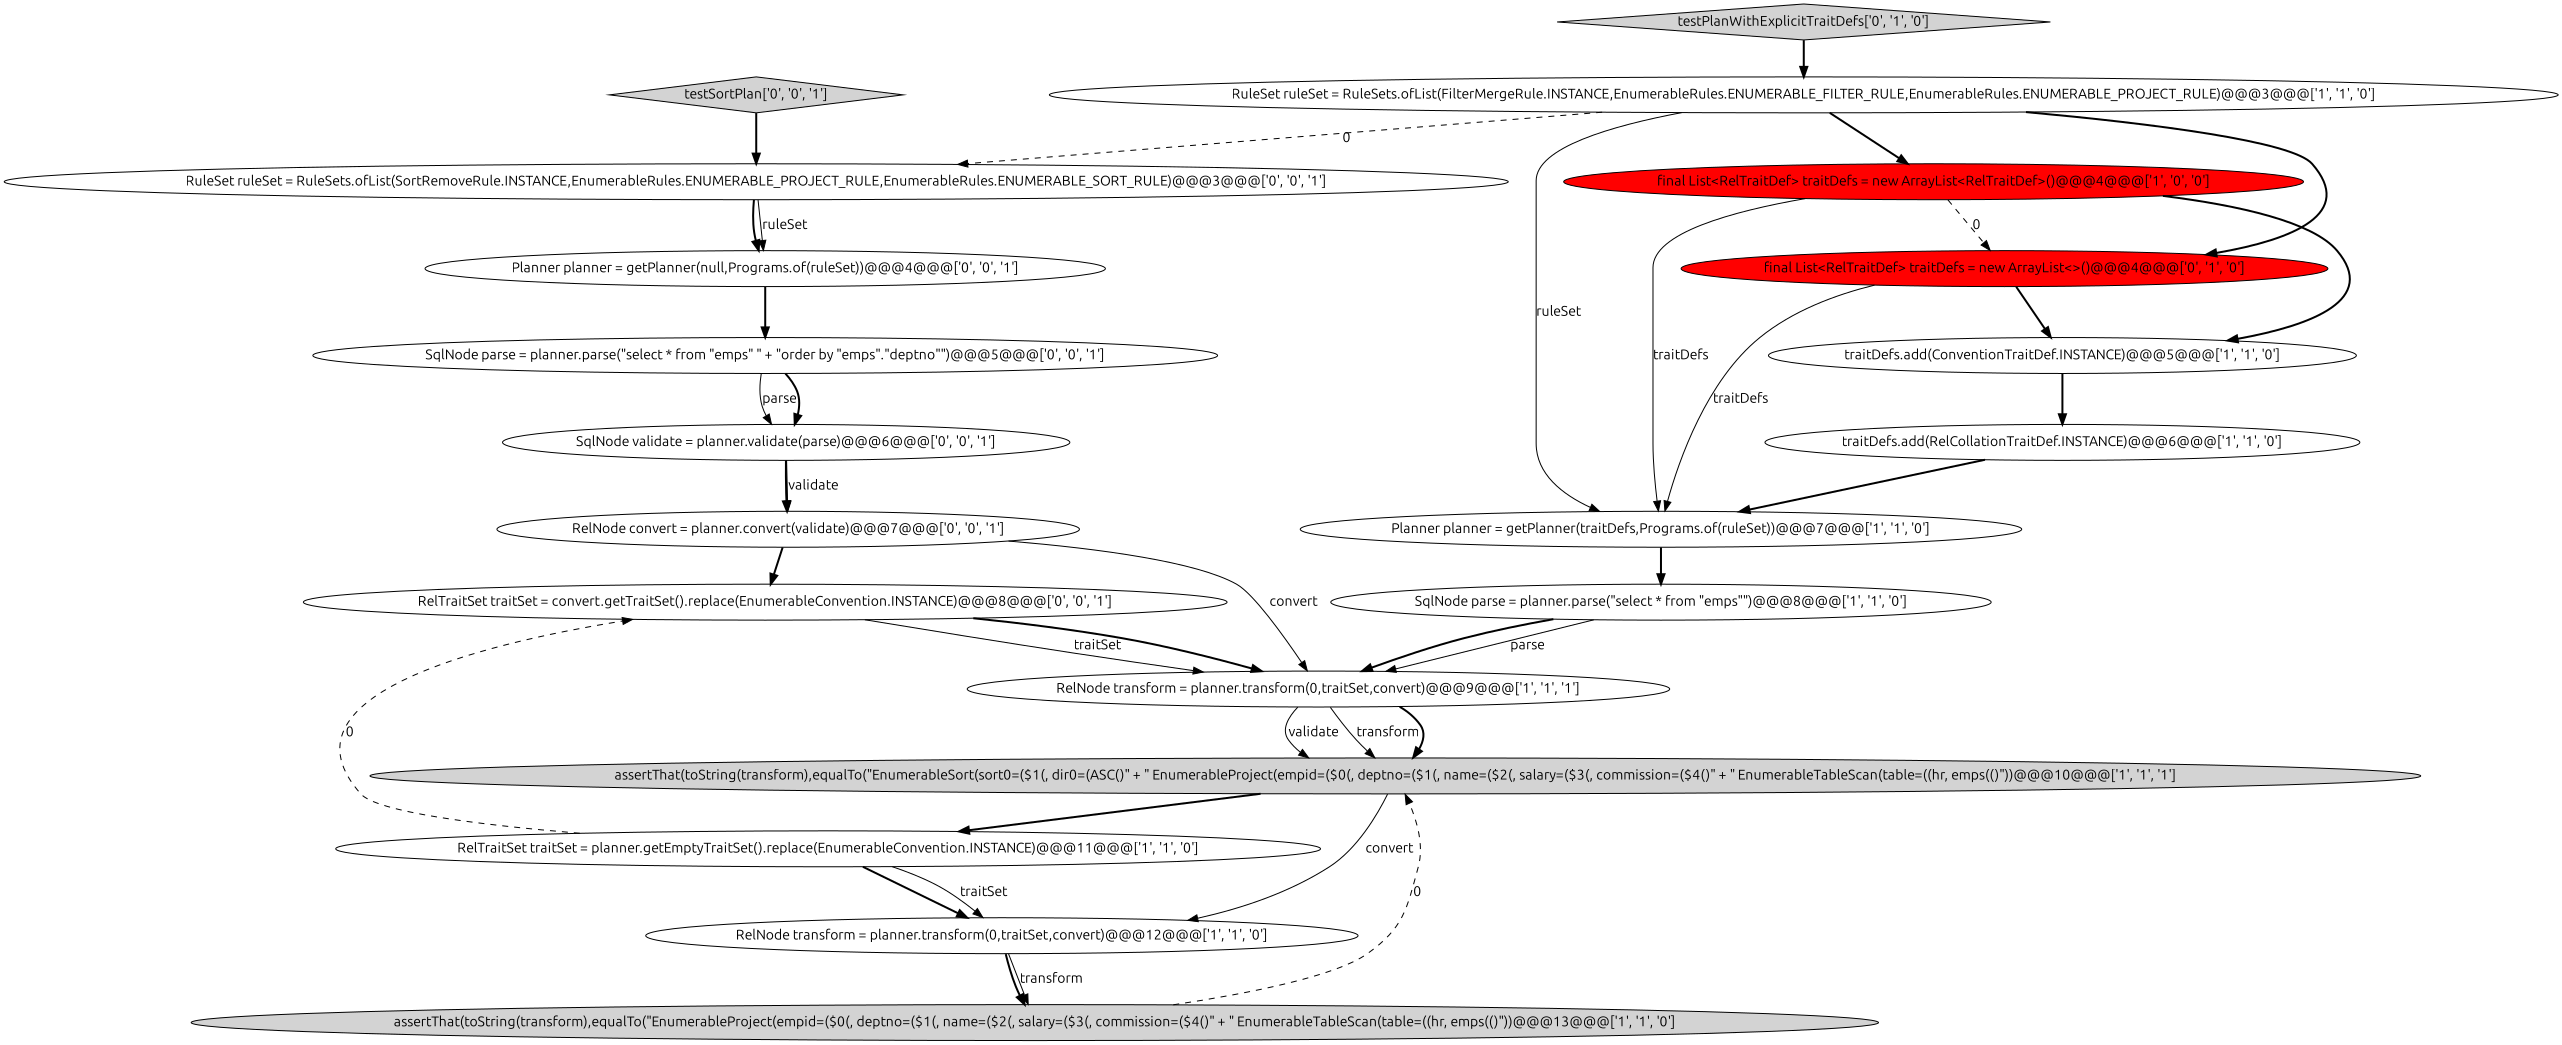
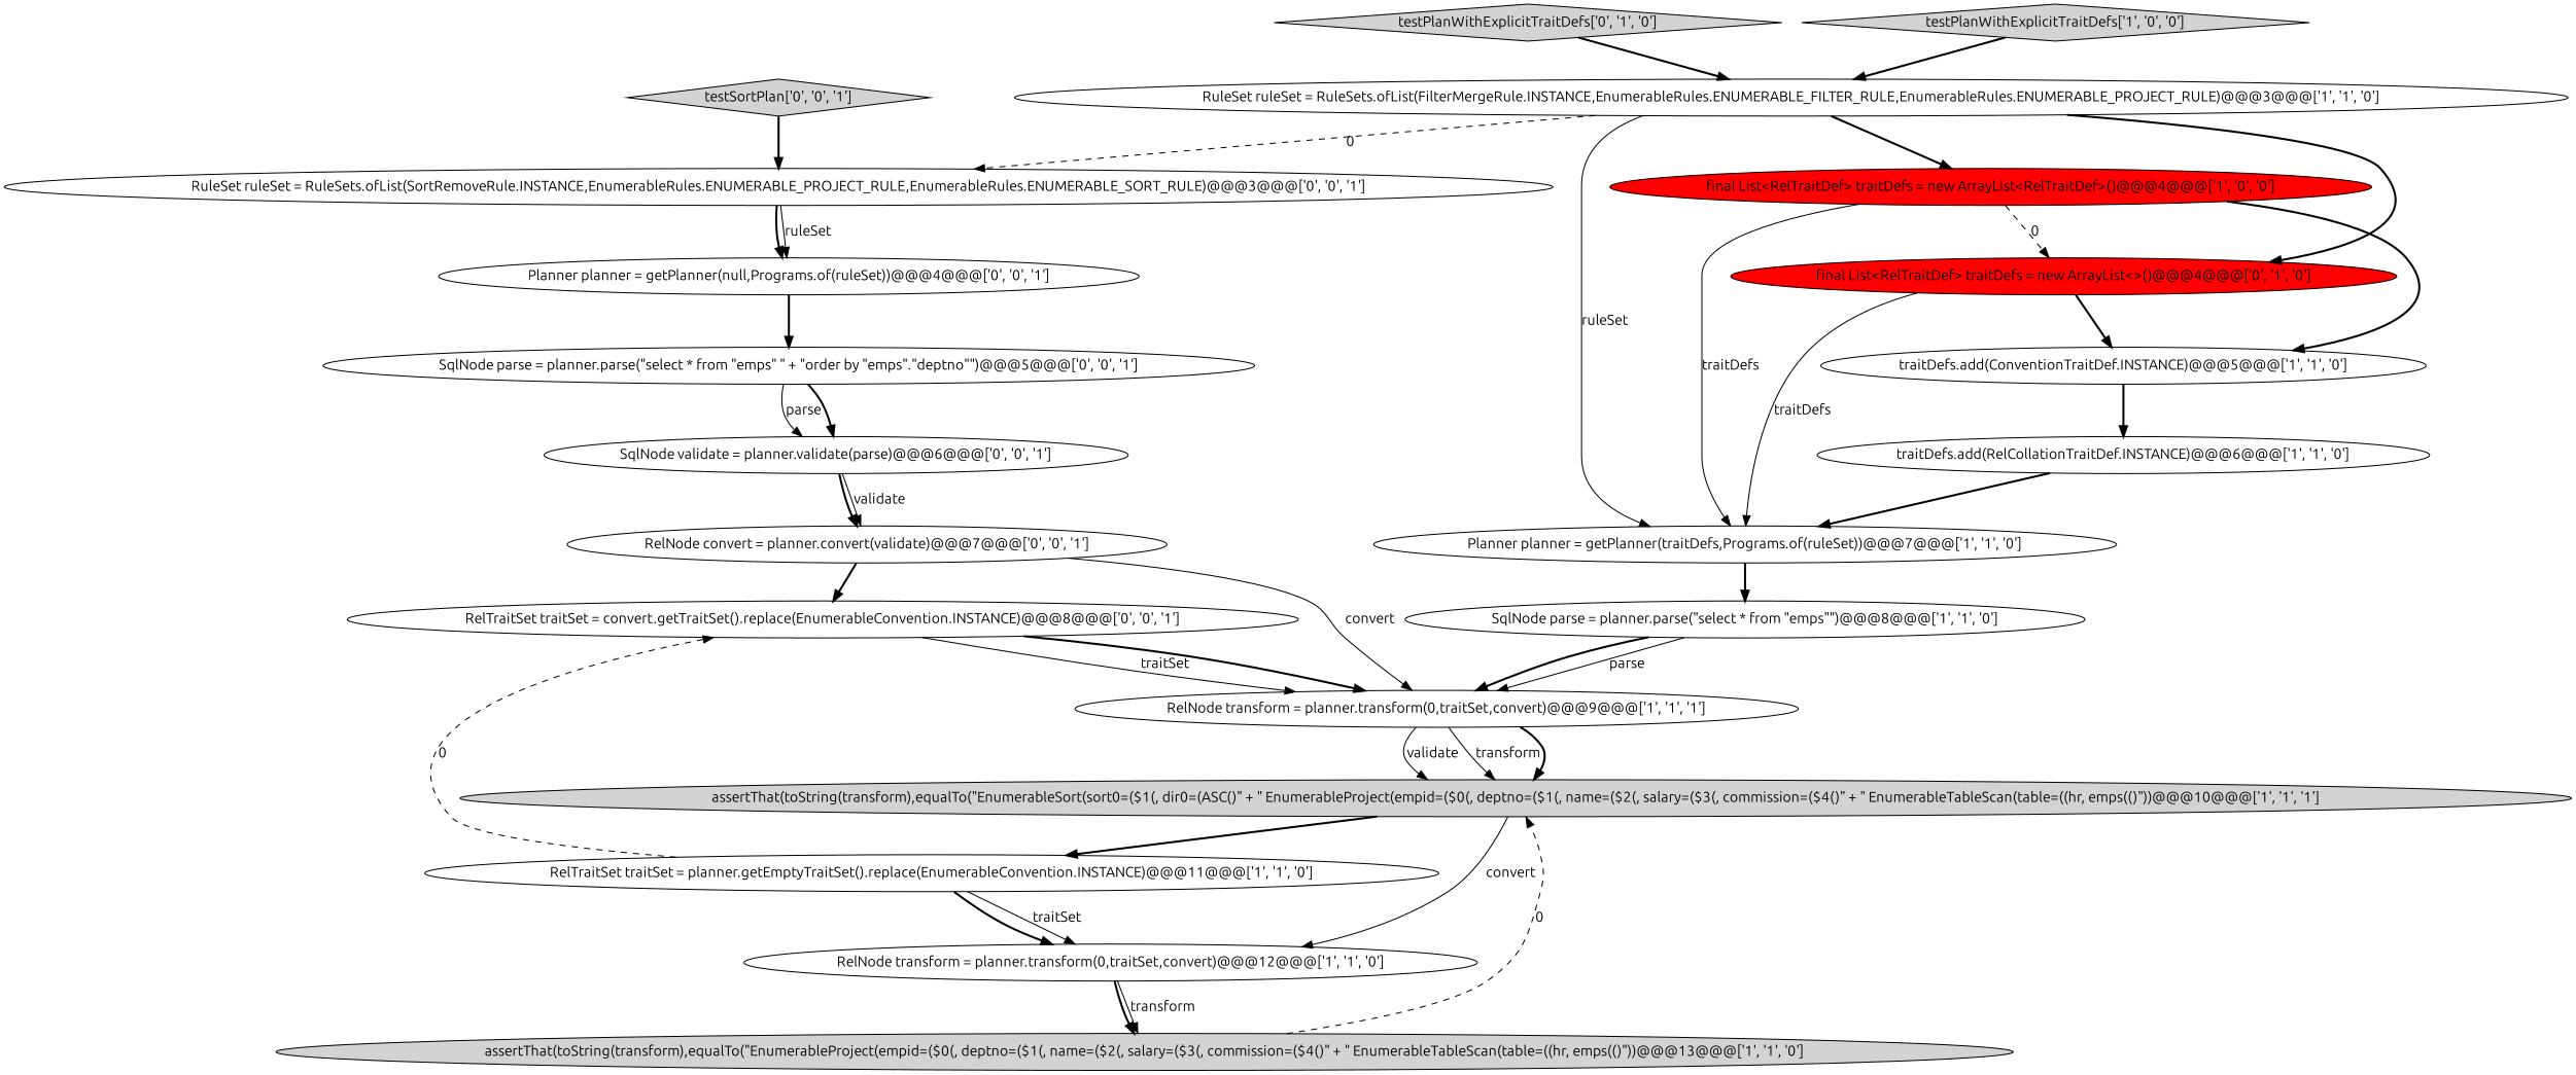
  digraph {
    fontname=Ubuntu
    node [fillcolor=white shape=ellipse style=filled fontname=Ubuntu]
    edge [style=bold fontname=Ubuntu]
    n1 [label="RelNode convert = planner.convert(validate)@@@7@@@['0', '0', '1']"]
    n2 [label="RelTraitSet traitSet = convert.getTraitSet().replace(EnumerableConvention.INSTANCE)@@@8@@@['0', '0', '1']"]
    n3 [label="RelNode transform = planner.transform(0,traitSet,convert)@@@9@@@['1', '1', '1']"]
    n4 [label="RuleSet ruleSet = RuleSets.ofList(SortRemoveRule.INSTANCE,EnumerableRules.ENUMERABLE_PROJECT_RULE,EnumerableRules.ENUMERABLE_SORT_RULE)@@@3@@@['0', '0', '1']"]
    n5 [label="Planner planner = getPlanner(null,Programs.of(ruleSet))@@@4@@@['0', '0', '1']"]
    n6 [fillcolor=red label="final List<RelTraitDef> traitDefs = new ArrayList<RelTraitDef>()@@@4@@@['1', '0', '0']"]
    n7 [label="traitDefs.add(ConventionTraitDef.INSTANCE)@@@5@@@['1', '1', '0']"]
    n8 [label="Planner planner = getPlanner(traitDefs,Programs.of(ruleSet))@@@7@@@['1', '1', '0']"]
    n9 [fillcolor=red label="final List<RelTraitDef> traitDefs = new ArrayList<>()@@@4@@@['0', '1', '0']"]
    n10 [fillcolor=lightgray label="assertThat(toString(transform),equalTo(\"EnumerableProject(empid=($0(, deptno=($1(, name=($2(, salary=($3(, commission=($4()\" + \" EnumerableTableScan(table=((hr, emps(()\"))@@@13@@@['1', '1', '0']"]
    n11 [fillcolor=lightgray label="assertThat(toString(transform),equalTo(\"EnumerableSort(sort0=($1(, dir0=(ASC()\" + \" EnumerableProject(empid=($0(, deptno=($1(, name=($2(, salary=($3(, commission=($4()\" + \" EnumerableTableScan(table=((hr, emps(()\"))@@@10@@@['1', '1', '1']"]
    n12 [label="SqlNode parse = planner.parse(\"select * from \"emps\" \" + \"order by \"emps\".\"deptno\"\")@@@5@@@['0', '0', '1']"]
    n13 [label="SqlNode validate = planner.validate(parse)@@@6@@@['0', '0', '1']"]
    n14 [label="RelTraitSet traitSet = planner.getEmptyTraitSet().replace(EnumerableConvention.INSTANCE)@@@11@@@['1', '1', '0']"]
    n15 [label="RelNode transform = planner.transform(0,traitSet,convert)@@@12@@@['1', '1', '0']"]
    n16 [fillcolor=lightgray label="testPlanWithExplicitTraitDefs['0', '1', '0']" shape=diamond]
    n17 [label="RuleSet ruleSet = RuleSets.ofList(FilterMergeRule.INSTANCE,EnumerableRules.ENUMERABLE_FILTER_RULE,EnumerableRules.ENUMERABLE_PROJECT_RULE)@@@3@@@['1', '1', '0']"]
    n18 [label="traitDefs.add(RelCollationTraitDef.INSTANCE)@@@6@@@['1', '1', '0']"]
+   n19 [fillcolor=lightgray label="testPlanWithExplicitTraitDefs['1', '0', '0']" shape=diamond]
    n20 [label="SqlNode parse = planner.parse(\"select * from \"emps\"\")@@@8@@@['1', '1', '0']"]
    n21 [fillcolor=lightgray label="testSortPlan['0', '0', '1']" shape=diamond]
    n1 -> n2
    n1 -> n3 [label=convert style=solid]
    n2 -> n3 [label=traitSet style=solid]
    n2 -> n3
    n3 -> n11 [label=transform style=solid]
    n3 -> n11
    n3 -> n11 [label=validate style=solid]
    n4 -> n5
    n4 -> n5 [label=ruleSet style=solid]
    n5 -> n12
    n6 -> n7
    n6 -> n8 [label=traitDefs style=solid]
    n6 -> n9 [label=0 style=dashed]
    n7 -> n18
    n8 -> n20
    n9 -> n7
    n9 -> n8 [label=traitDefs style=solid]
    n10 -> n11 [label=0 style=dashed]
    n11 -> n14
    n11 -> n15 [label=convert style=solid]
    n12 -> n13 [label=parse style=solid]
    n12 -> n13
    n13 -> n1
    n13 -> n1 [label=validate style=solid]
    n14 -> n2 [label=0 style=dashed]
    n14 -> n15 [label=traitSet style=solid]
    n14 -> n15
    n15 -> n10 [label=transform style=solid]
    n15 -> n10
    n16 -> n17
    n17 -> n4 [label=0 style=dashed]
    n17 -> n6
    n17 -> n8 [label=ruleSet style=solid]
    n17 -> n9
    n18 -> n8
+   n19 -> n17
    n20 -> n3 [label=parse style=solid]
    n20 -> n3
    n21 -> n4
  }
